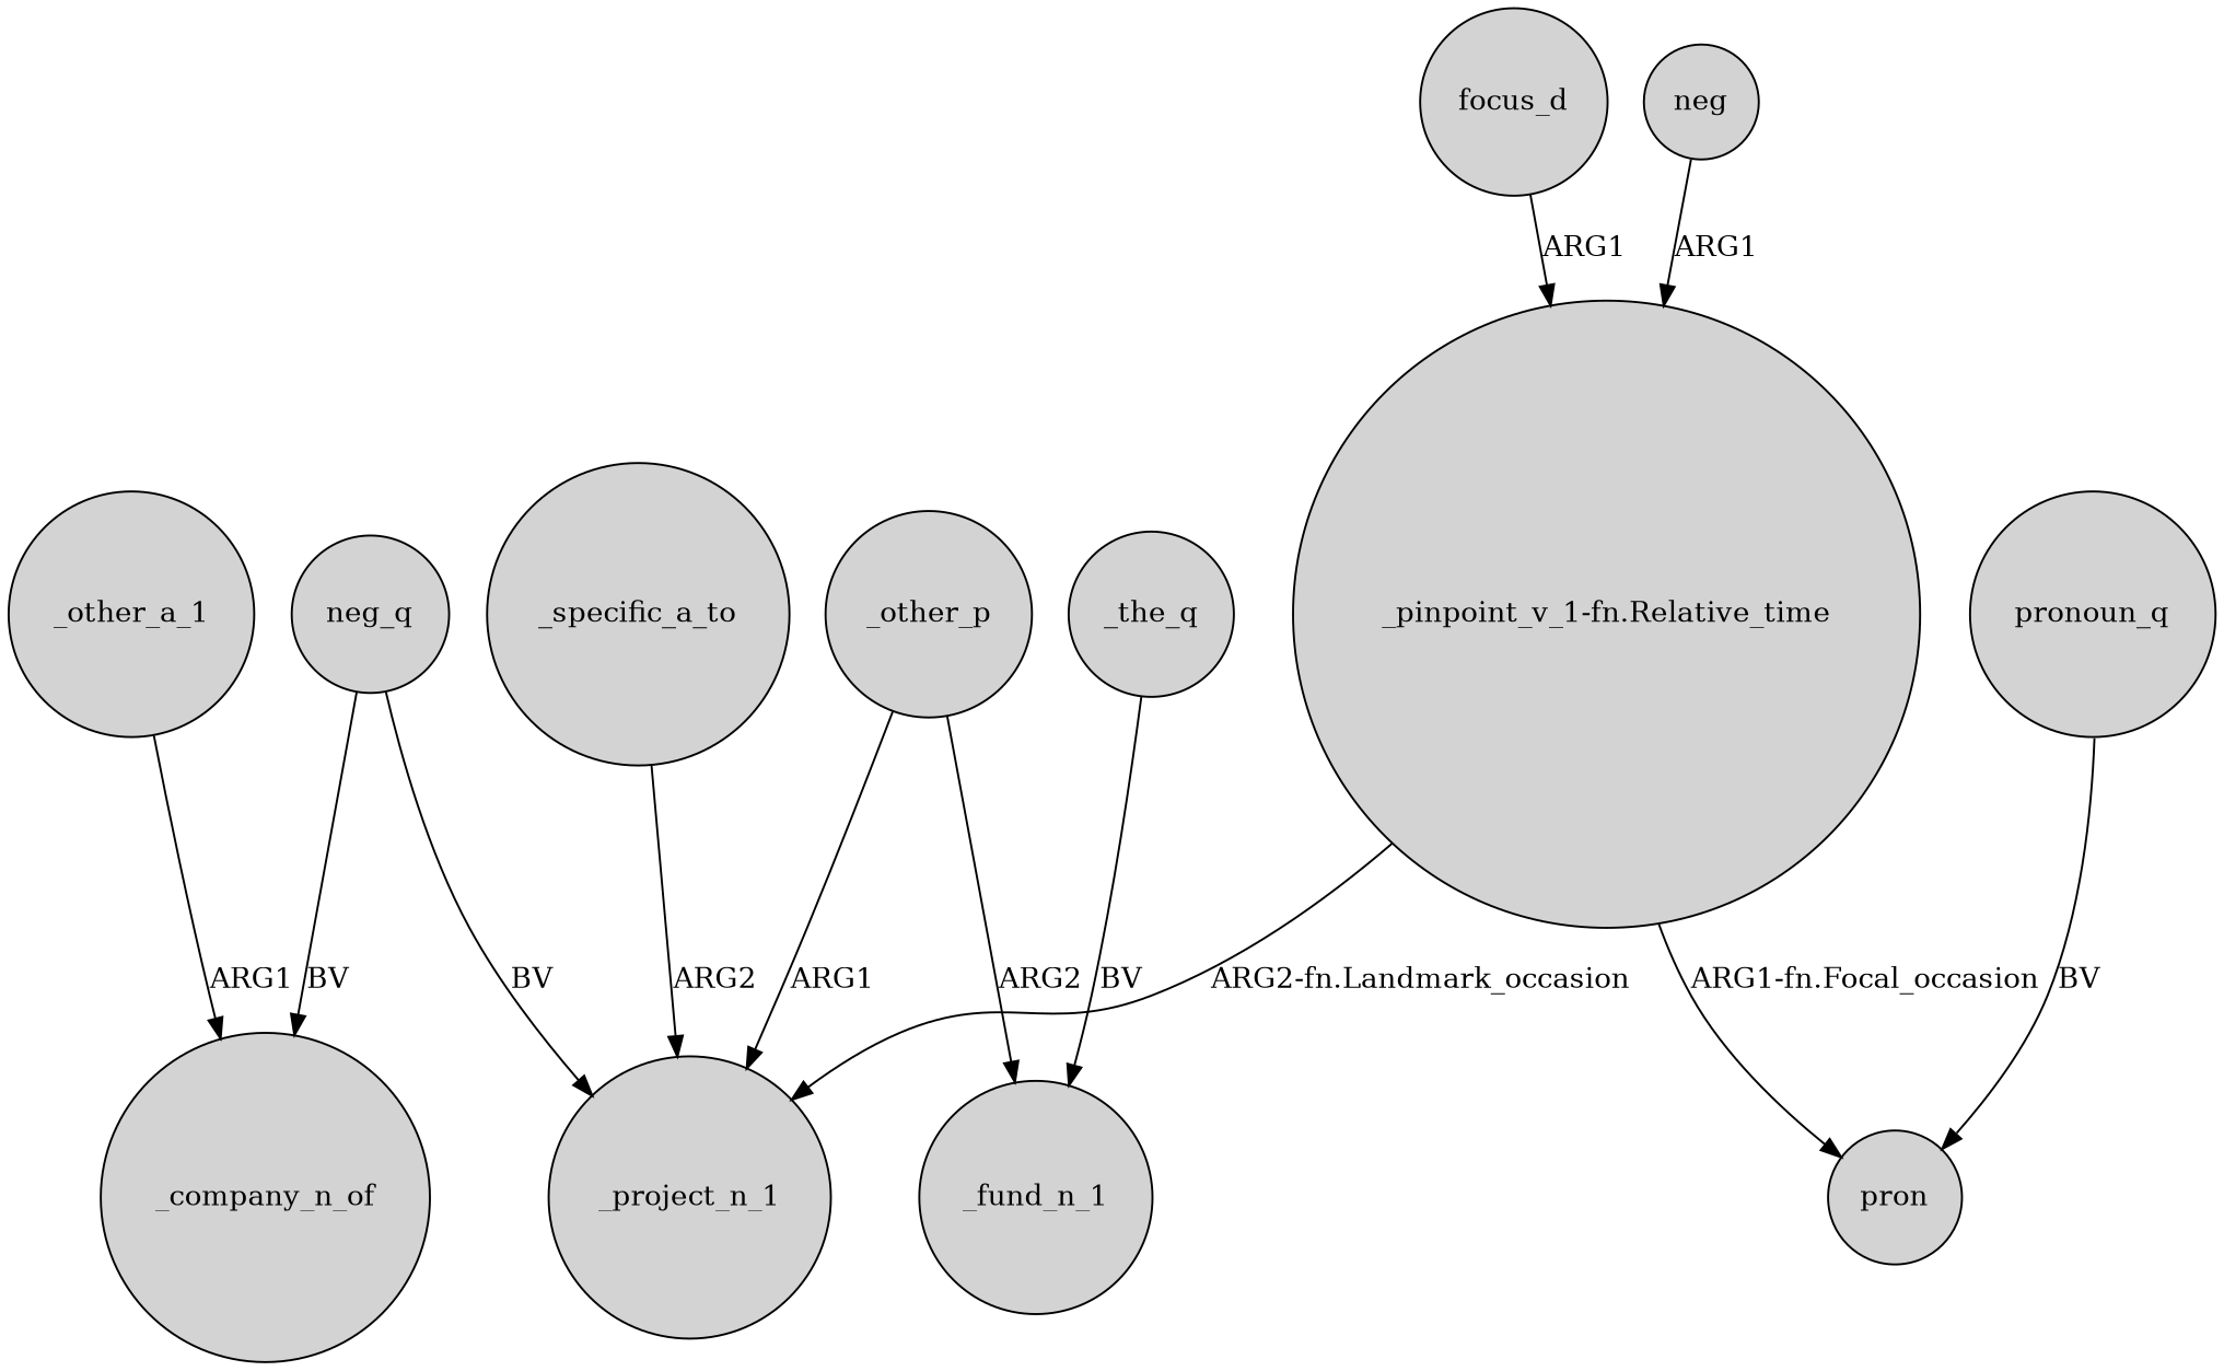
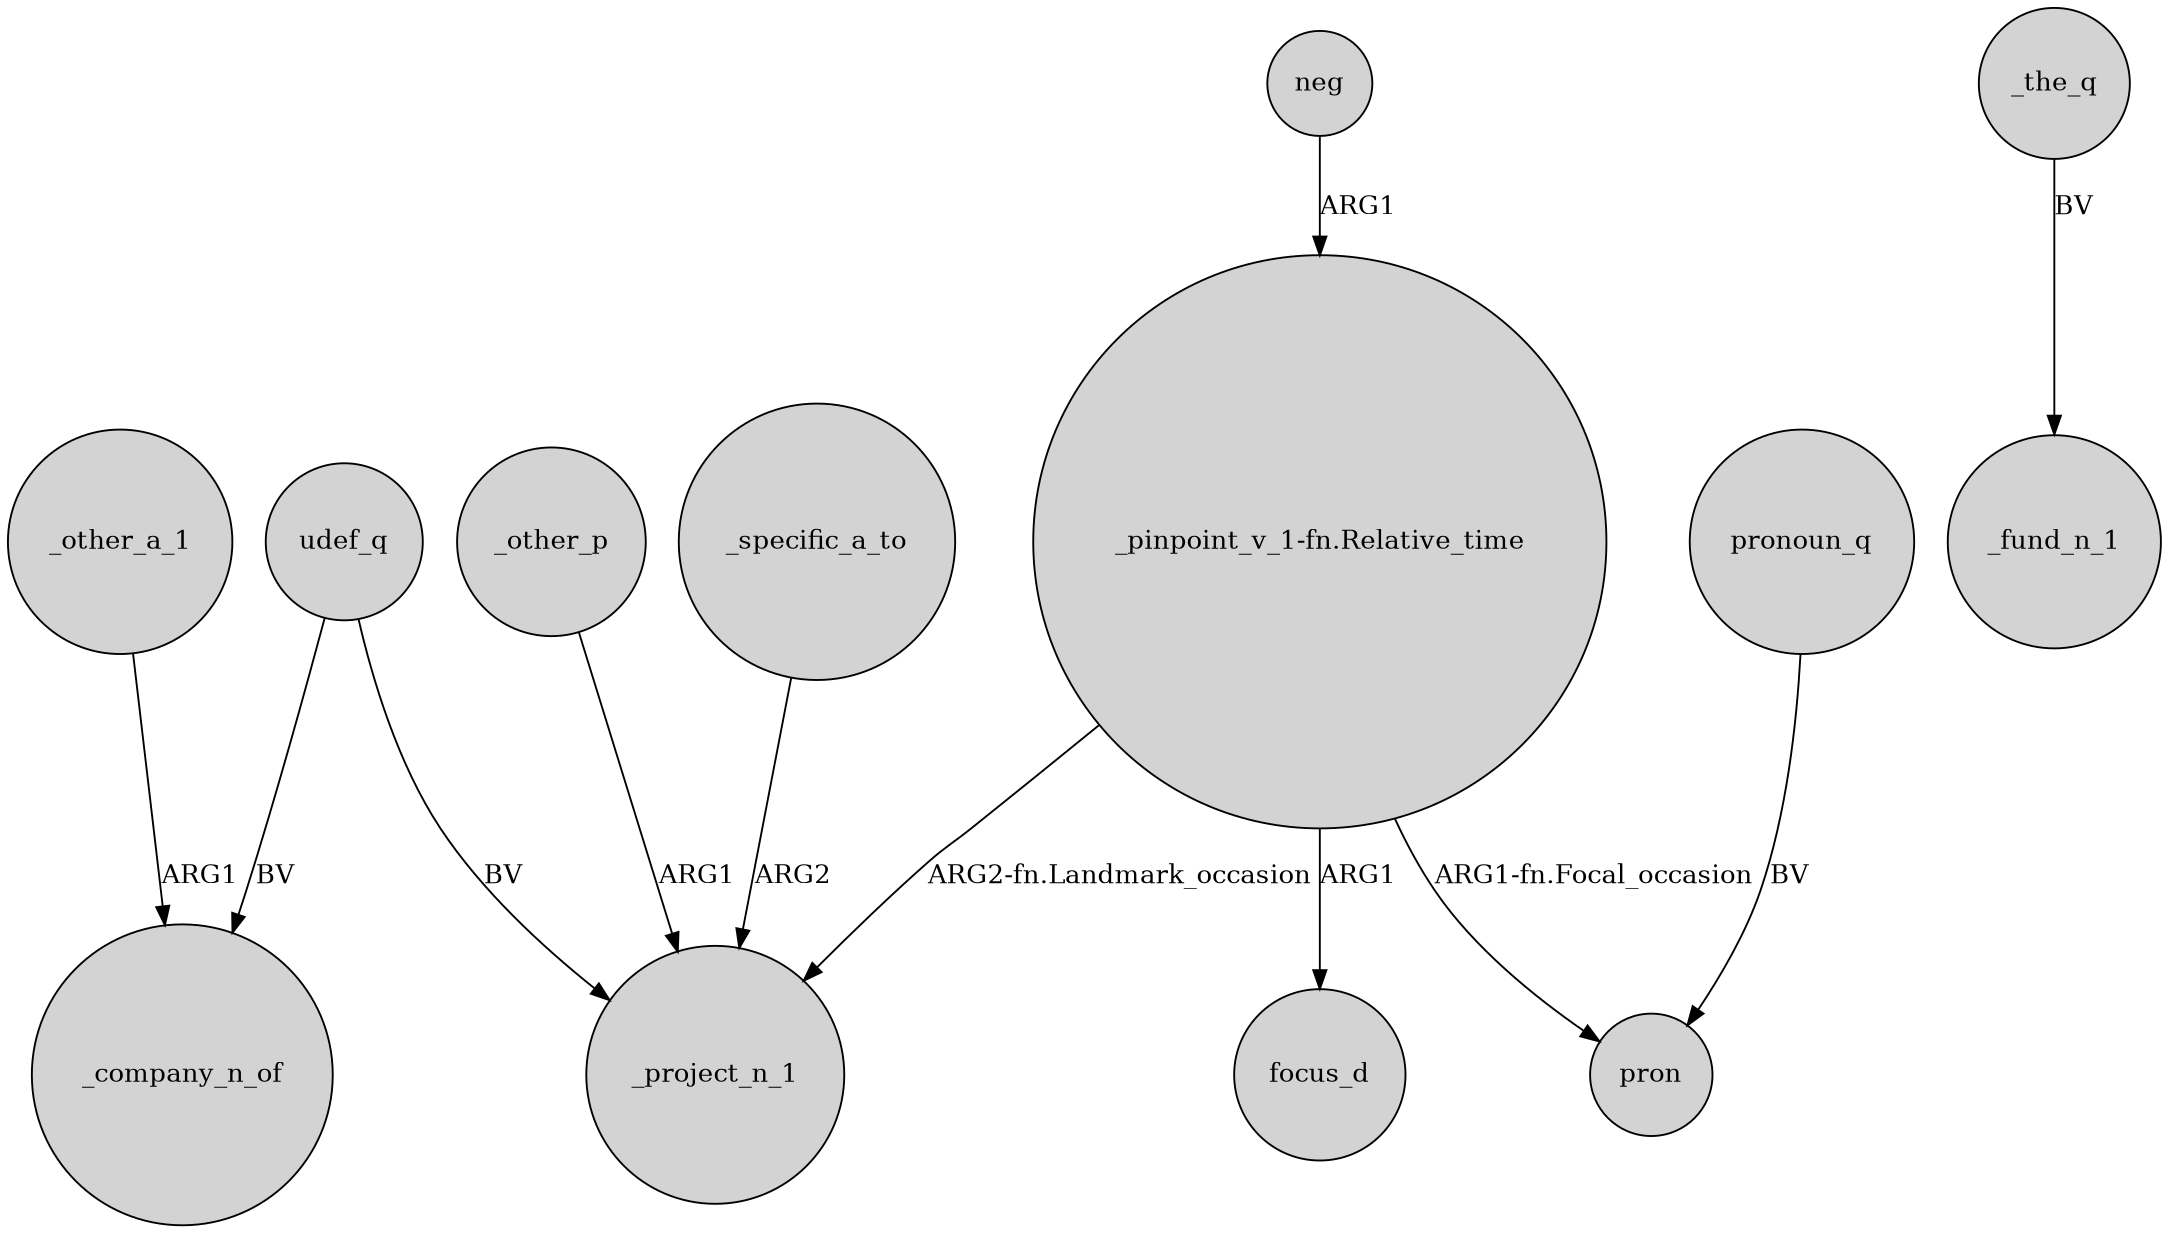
  digraph {
    node [shape=circle style=filled]
    "_pinpoint_v_1-fn.Relative_time"
    _project_n_1
    pron
-   udef_q [label=neg_q]
+   udef_q
    _company_n_of
    focus_d
    n7 [label=_other_p]
    _fund_n_1
    _the_q
    neg
    pronoun_q
    _specific_a_to
    _other_a_1
    "_pinpoint_v_1-fn.Relative_time" -> _project_n_1 [label="ARG2-fn.Landmark_occasion"]
    "_pinpoint_v_1-fn.Relative_time" -> pron [label="ARG1-fn.Focal_occasion"]
    udef_q -> _project_n_1 [label=BV]
    udef_q -> _company_n_of [label=BV]
-   focus_d -> "_pinpoint_v_1-fn.Relative_time" [label=ARG1]
+   "_pinpoint_v_1-fn.Relative_time" -> focus_d [label=ARG1]
    n7 -> _project_n_1 [label=ARG1]
-   n7 -> _fund_n_1 [label=ARG2]
    _the_q -> _fund_n_1 [label=BV]
    neg -> "_pinpoint_v_1-fn.Relative_time" [label=ARG1]
    pronoun_q -> pron [label=BV]
    _specific_a_to -> _project_n_1 [label=ARG2]
    _other_a_1 -> _company_n_of [label=ARG1]
  }
